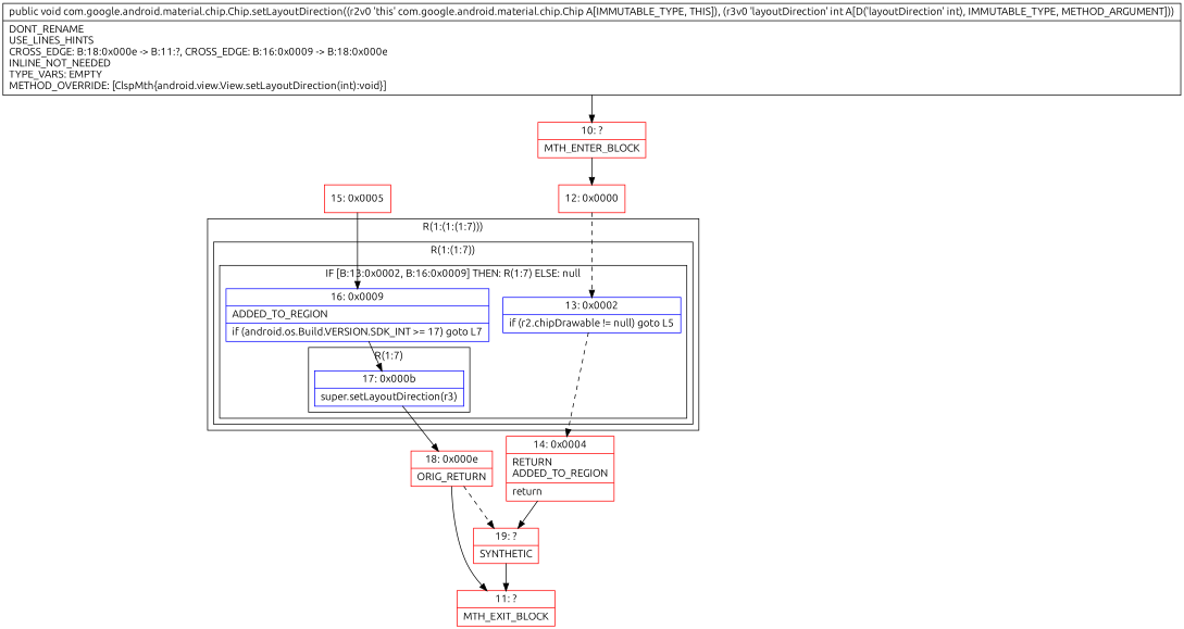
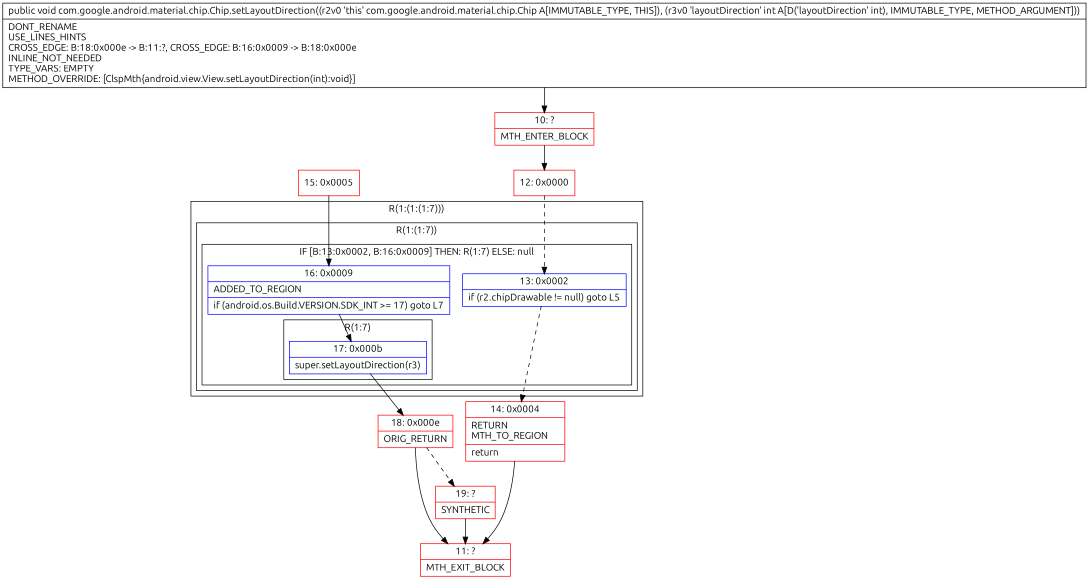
  digraph {
    fontname=Ubuntu
    node [color=red fontname=Ubuntu shape=record]
    edge [fontname=Ubuntu]
    n1 [color=blue label="{17\:\ 0x000b|super.setLayoutDirection(r3)\l}"]
    n2 [color=blue label="{13\:\ 0x0002|if (r2.chipDrawable != null) goto L5\l}"]
    n3 [color=blue label="{16\:\ 0x0009|ADDED_TO_REGION\l|if (android.os.Build.VERSION.SDK_INT \>= 17) goto L7\l}"]
    n4 [label="{18\:\ 0x000e|ORIG_RETURN\l}"]
-   n5 [label="{14\:\ 0x0004|RETURN\lADDED_TO_REGION\l|return\l}"]
+   n5 [label="{14\:\ 0x0004|RETURN\lMTH_TO_REGION\l|return\l}"]
    n6 [label="{11\:\ ?|MTH_EXIT_BLOCK\l}"]
    n7 [label="{15\:\ 0x0005}"]
    n8 [label="{19\:\ ?|SYNTHETIC\l}"]
    n9 [label="{10\:\ ?|MTH_ENTER_BLOCK\l}"]
    n10 [label="{12\:\ 0x0000}"]
    n11 [label="{public void com.google.android.material.chip.Chip.setLayoutDirection((r2v0 'this' com.google.android.material.chip.Chip A[IMMUTABLE_TYPE, THIS]), (r3v0 'layoutDirection' int A[D('layoutDirection' int), IMMUTABLE_TYPE, METHOD_ARGUMENT]))  | DONT_RENAME\lUSE_LINES_HINTS\lCROSS_EDGE: B:18:0x000e \-\> B:11:?, CROSS_EDGE: B:16:0x0009 \-\> B:18:0x000e\lINLINE_NOT_NEEDED\lTYPE_VARS: EMPTY\lMETHOD_OVERRIDE: [ClspMth\{android.view.View.setLayoutDirection(int):void\}]\l}" color=""]
    subgraph cluster_1 {
      label="R(1:(1:(1:7)))"
      subgraph cluster_2 {
        label="R(1:(1:7))"
        subgraph cluster_3 {
          label="IF [B:13:0x0002, B:16:0x0009] THEN: R(1:7) ELSE: null"
          n2
          n3
          subgraph cluster_4 {
            label="R(1:7)"
            n1
          }
        }
      }
    }
    n1 -> n4
    n2 -> n5 [style=dashed]
    n3 -> n1
    n4 -> n6
    n4 -> n8 [style=dashed]
-   n5 -> n8
+   n5 -> n6
    n7 -> n3
    n8 -> n6
    n9 -> n10
    n10 -> n2 [style=dashed]
    n11 -> n9
  }
